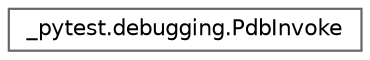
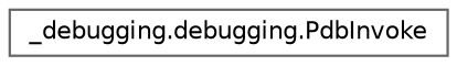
  digraph {
    rankdir=TB
-   n1 [color=grey40 fillcolor=white fontname=Helvetica fontsize=10 height=0.2 label="_pytest.debugging.PdbInvoke" shape=box style=filled width=0.4]
+   n1 [color=grey40 fillcolor=white fontname=Helvetica fontsize=10 height=0.2 label="_debugging.debugging.PdbInvoke" shape=box style=filled width=0.4]
  }
